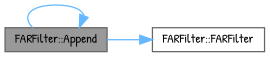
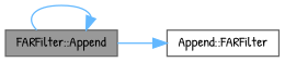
  digraph {
    rankdir=LR
    fontname="Patrick Hand"
    node [fontname="Patrick Hand" fontsize=10 shape=box style=filled]
    edge [color=steelblue1 fontname="Patrick Hand" fontsize=10 labelfontname=Helvetica labelfontsize=10 style=solid]
    n1 [color=gray40 fillcolor=grey60 fontcolor=black height=0.2 label="FARFilter::Append" width=0.4]
-   n2 [color=grey40 fillcolor=white height=0.2 label="FARFilter::FARFilter" width=0.4]
+   n2 [color=grey40 fillcolor=white height=0.2 label="Append::FARFilter" width=0.4]
    n1 -> n1
    n1 -> n2
  }
